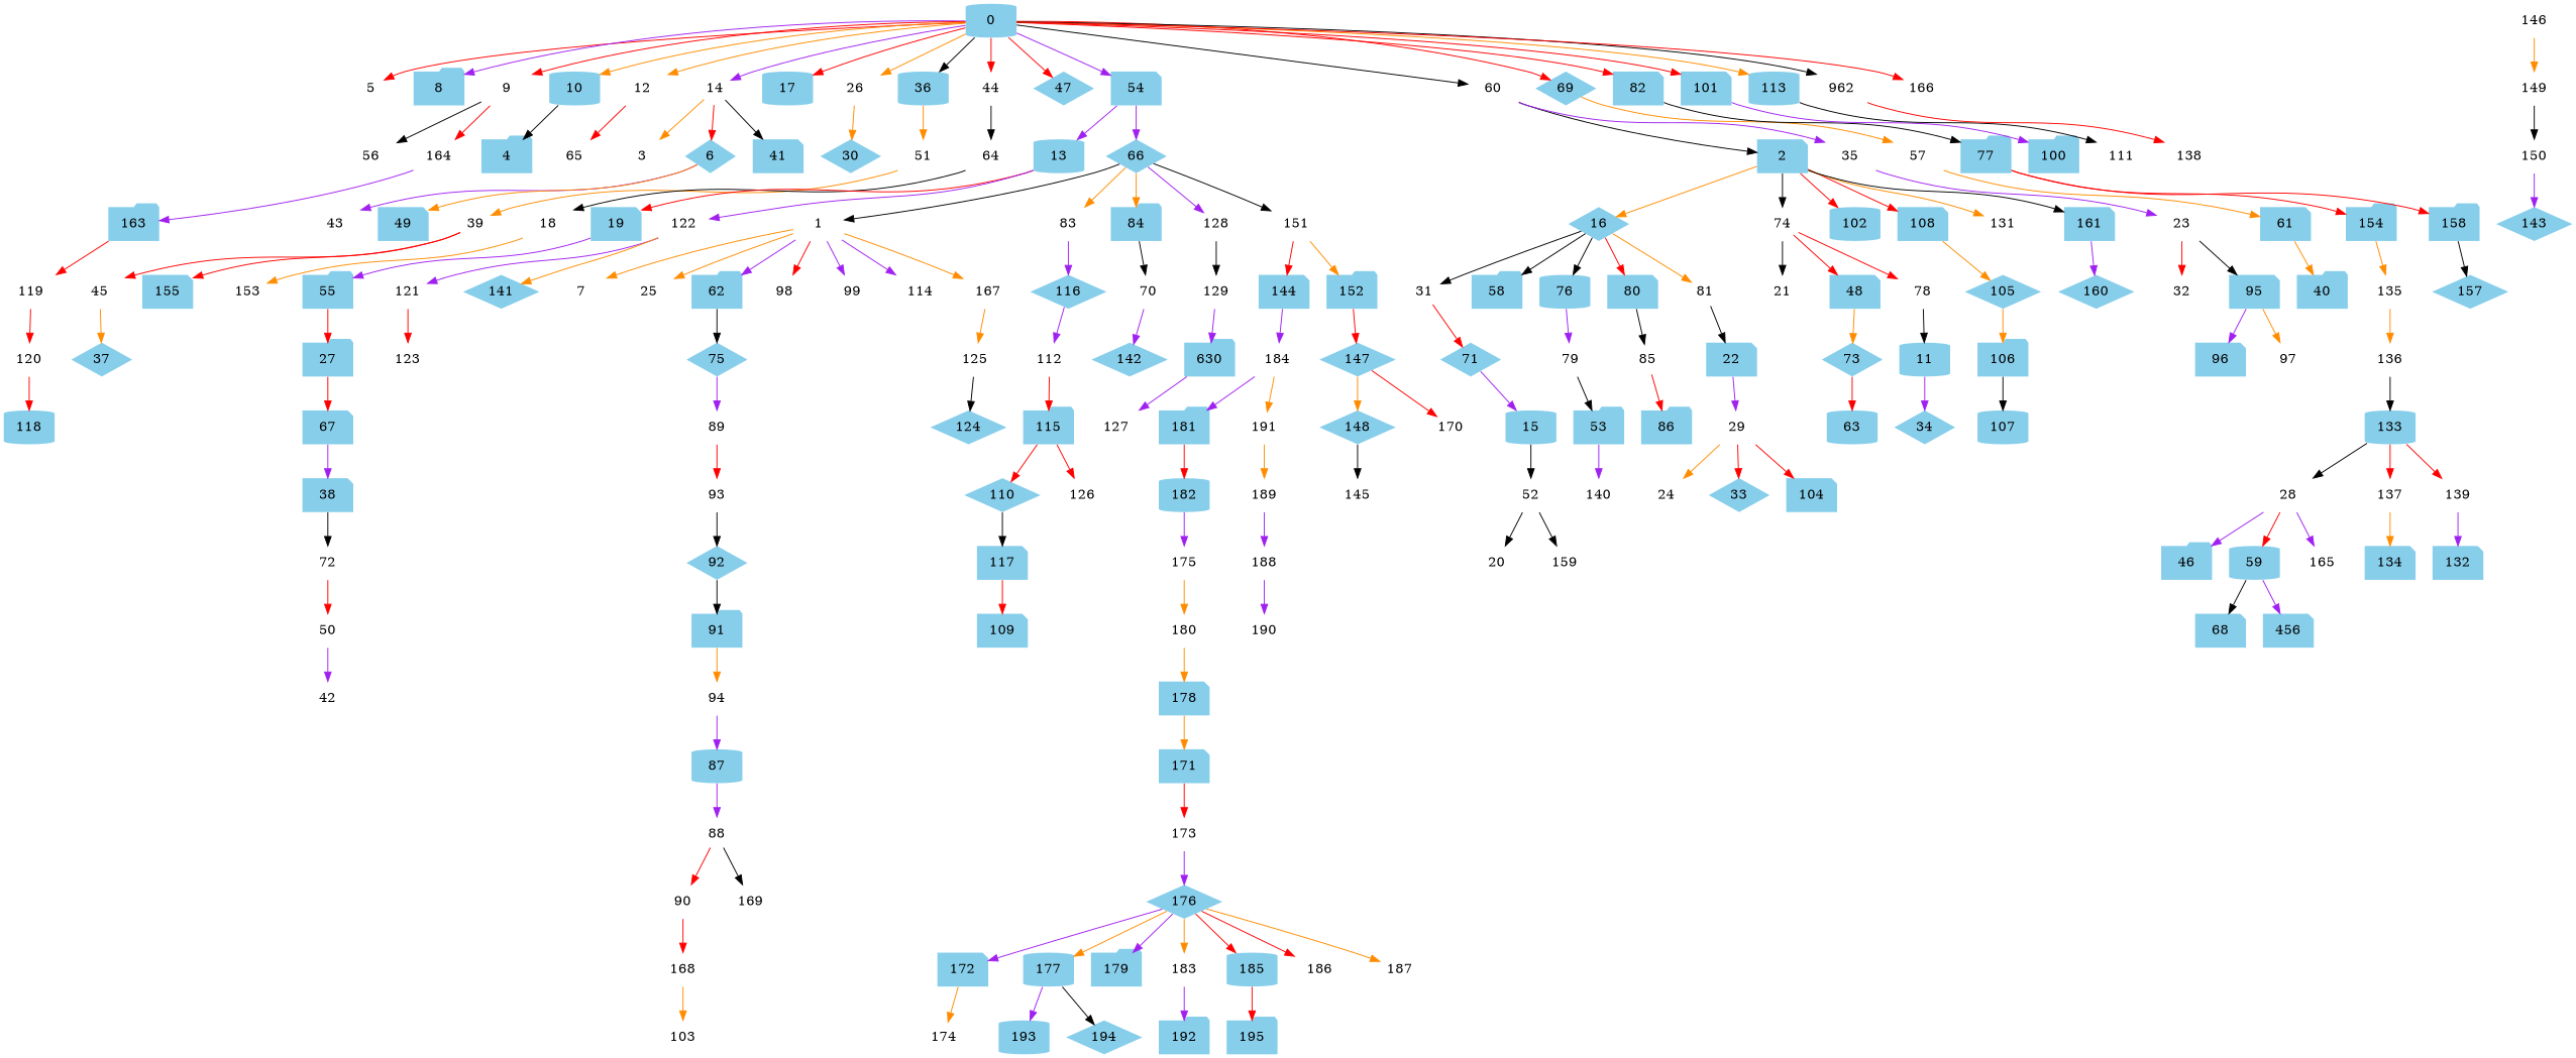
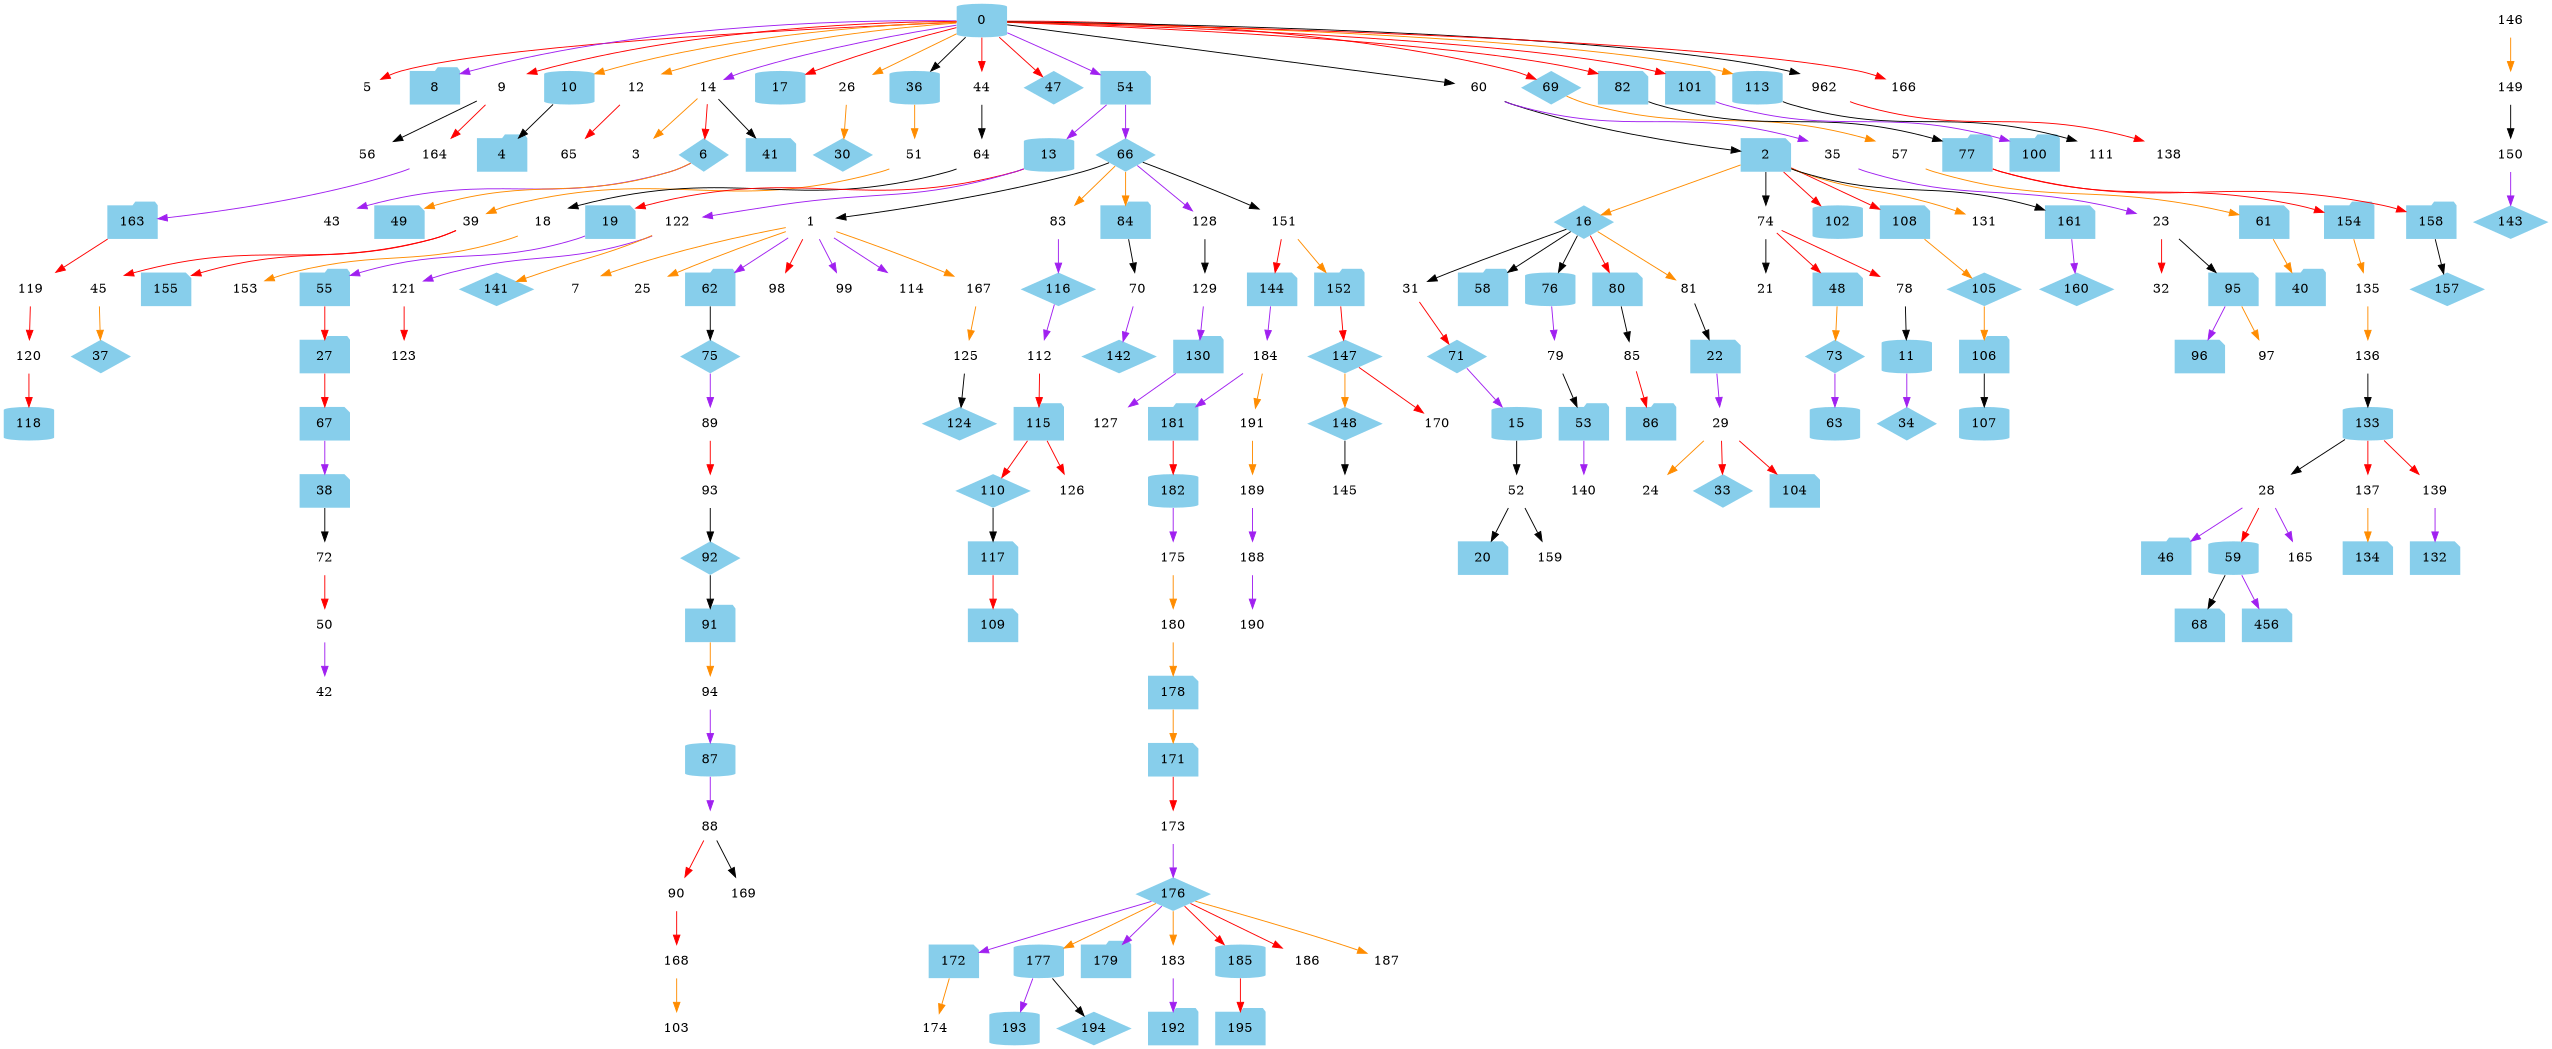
  digraph {
    node [color=purple fillcolor=skyblue penwidth=0 shape=diamond style=filled]
    edge [color=red]
    0 [shape=cylinder]
    5 [fillcolor=white]
    8 [shape=folder]
    9 [fillcolor=white shape=folder]
    10 [shape=cylinder]
    12 [fillcolor=white shape=note]
    14 [color=black fillcolor=white]
    17 [shape=cylinder]
    26 [fillcolor=white shape=cylinder]
    36 [shape=cylinder]
    44 [fillcolor=white shape=cylinder]
    47
    54 [shape=note]
    60 [fillcolor=white shape=cylinder]
    69
    82 [shape=note]
    101 [shape=note]
    113 [color=black shape=cylinder]
    n19 [fillcolor=white label=962 shape=folder]
    166 [fillcolor=white]
    56 [fillcolor=white shape=note]
    164 [fillcolor=white shape=cylinder]
    4 [color=black shape=folder]
    65 [fillcolor=white shape=cylinder]
    3 [fillcolor=white shape=note]
    6 [color=black]
    41 [shape=note]
    30
    51 [color=black fillcolor=white shape=cylinder]
    64 [fillcolor=white shape=folder]
    13 [color=black shape=cylinder]
    66 [color=black]
    2 [shape=note]
    35 [color=black fillcolor=white shape=folder]
    57 [color=black fillcolor=white shape=folder]
    77 [shape=folder]
    100 [shape=folder]
    111 [color=black fillcolor=white shape=cylinder]
    138 [color=black fillcolor=white shape=note]
    1 [color=black fillcolor=white shape=cylinder]
    7 [color=black fillcolor=white shape=cylinder]
    25 [fillcolor=white shape=cylinder]
    62 [shape=folder]
    98 [fillcolor=white shape=cylinder]
    99 [fillcolor=white shape=note]
    114 [fillcolor=white shape=folder]
    167 [fillcolor=white shape=note]
    75
    125 [fillcolor=white shape=cylinder]
    16
    74 [fillcolor=white]
    102 [shape=cylinder]
    108 [color=black shape=note]
    131 [color=black fillcolor=white]
    161 [color=black shape=note]
    31 [fillcolor=white]
    58 [shape=folder]
    76 [shape=cylinder]
    80 [color=black shape=note]
    81 [fillcolor=white]
    21 [fillcolor=white]
    48 [shape=note]
    78 [fillcolor=white shape=folder]
    105
    160 [color=black]
    43 [fillcolor=white shape=cylinder]
    49 [color=black shape=note]
    163 [color=black shape=folder]
    11 [color=black shape=cylinder]
    34 [color=black]
    19 [color=black shape=note]
    122 [color=black fillcolor=white shape=note]
    55 [color=black shape=folder]
    121 [color=black fillcolor=white]
    141
    15 [shape=cylinder]
    52 [color=black fillcolor=white shape=folder]
-   20 [color=black fillcolor=white shape=note]
+   20 [color=black shape=note]
    159 [color=black fillcolor=white shape=folder]
    71
    79 [color=black fillcolor=white shape=cylinder]
    85 [color=black fillcolor=white]
    22 [shape=note]
    18 [fillcolor=white shape=cylinder]
    153 [color=black fillcolor=white]
    27 [color=black shape=folder]
    29 [color=black fillcolor=white shape=note]
    24 [color=black fillcolor=white shape=cylinder]
    33 [color=black]
    104 [shape=note]
    23 [fillcolor=white shape=cylinder]
    32 [color=black fillcolor=white]
    95 [color=black shape=note]
    96 [shape=note]
    97 [color=black fillcolor=white shape=note]
    67 [shape=note]
    38 [color=black shape=note]
    28 [fillcolor=white shape=folder]
    46 [color=black shape=folder]
    59 [shape=cylinder]
    165 [color=black fillcolor=white shape=cylinder]
    68 [color=black shape=note]
    n103 [color=black label=456 shape=note]
    39 [fillcolor=white]
    72 [fillcolor=white shape=folder]
    50 [color=black fillcolor=white]
    45 [fillcolor=white shape=note]
    155 [color=black shape=note]
    37
    40 [color=black shape=folder]
    42 [color=black fillcolor=white]
    73
    63 [color=black shape=cylinder]
    53 [color=black shape=folder]
    140 [fillcolor=white shape=note]
    83 [fillcolor=white shape=folder]
    84 [shape=folder]
    128 [color=black fillcolor=white]
    151 [fillcolor=white shape=folder]
    61 [color=black shape=note]
    89 [fillcolor=white shape=note]
    116 [color=black]
    70 [color=black fillcolor=white shape=cylinder]
    129 [color=black fillcolor=white shape=cylinder]
    144 [shape=note]
    152 [shape=folder]
    142
    93 [fillcolor=white]
    154 [color=black shape=folder]
    158 [shape=folder]
    135 [color=black fillcolor=white shape=note]
    157
    86 [shape=folder]
    112 [fillcolor=white shape=note]
    87 [shape=cylinder]
    88 [fillcolor=white]
    90 [fillcolor=white shape=cylinder]
    169 [color=black fillcolor=white shape=note]
    168 [fillcolor=white shape=folder]
    92 [color=black]
    103 [color=black fillcolor=white shape=folder]
    91 [shape=folder]
    94 [fillcolor=white shape=cylinder]
    106 [shape=folder]
    107 [color=black shape=cylinder]
    109 [color=black shape=note]
    110 [color=black]
    117 [shape=note]
    115 [color=black shape=folder]
    126 [color=black fillcolor=white shape=folder]
    118 [shape=cylinder]
    119 [color=black fillcolor=white shape=folder]
    120 [color=black fillcolor=white shape=folder]
    123 [color=black fillcolor=white shape=folder]
    124
    127 [color=black fillcolor=white shape=note]
-   130 [shape=folder label=630]
+   130 [shape=folder]
    132 [color=black shape=note]
    133 [color=black shape=cylinder]
    137 [color=black fillcolor=white shape=cylinder]
    139 [fillcolor=white shape=cylinder]
    134 [shape=note]
    136 [color=black fillcolor=white shape=cylinder]
    184 [color=black fillcolor=white shape=folder]
    181 [shape=folder]
    191 [color=black fillcolor=white]
    145 [color=black fillcolor=white]
    146 [color=black fillcolor=white shape=note]
    149 [color=black fillcolor=white shape=cylinder]
    150 [color=black fillcolor=white]
    147 [color=black]
    148 [color=black]
    170 [color=black fillcolor=white]
    143
    171 [color=black shape=note]
    173 [fillcolor=white shape=folder]
    176 [color=black]
    172 [shape=note]
    174 [color=black fillcolor=white]
    177 [shape=cylinder]
    179 [shape=folder]
    183 [fillcolor=white shape=folder]
    185 [shape=cylinder]
    186 [color=black fillcolor=white shape=note]
    187 [fillcolor=white]
    175 [fillcolor=white shape=note]
    180 [color=black fillcolor=white shape=cylinder]
    178 [shape=note]
    193 [color=black shape=cylinder]
    194 [color=black]
    192 [color=black shape=folder]
    195 [color=black shape=folder]
    182 [shape=cylinder]
    189 [fillcolor=white]
    188 [color=black fillcolor=white shape=note]
    190 [color=black fillcolor=white shape=folder]
    0 -> 5
    0 -> 8 [color=purple]
    0 -> 9
    0 -> 10 [color=darkorange]
    0 -> 12 [color=darkorange]
    0 -> 14 [color=purple]
    0 -> 17
    0 -> 26 [color=darkorange]
    0 -> 36 [color=black]
    0 -> 44
    0 -> 47
    0 -> 54 [color=purple]
    0 -> 60 [color=black]
    0 -> 69
    0 -> 82
    0 -> 101
    0 -> 113 [color=darkorange]
    0 -> n19 [color=black]
    0 -> 166
    9 -> 56 [color=black]
    9 -> 164
    10 -> 4 [color=black]
    12 -> 65
    14 -> 3 [color=darkorange]
    14 -> 6
    14 -> 41 [color=black]
    26 -> 30 [color=darkorange]
    36 -> 51 [color=darkorange]
    44 -> 64 [color=black]
    54 -> 13 [color=purple]
    54 -> 66 [color=purple]
    60 -> 2 [color=black]
    60 -> 35 [color=purple]
    69 -> 57 [color=darkorange]
    82 -> 77 [color=black]
    101 -> 100 [color=purple]
    113 -> 111 [color=black]
    n19 -> 138
    164 -> 163 [color=purple]
    6 -> 43 [color=purple]
    6 -> 49 [color=darkorange]
    51 -> 39 [color=darkorange]
    64 -> 18 [color=black]
    13 -> 19
    13 -> 122 [color=purple]
    66 -> 1 [color=black]
    66 -> 83 [color=darkorange]
    66 -> 84 [color=darkorange]
    66 -> 128 [color=purple]
    66 -> 151 [color=black]
    2 -> 16 [color=darkorange]
    2 -> 74 [color=black]
    2 -> 102
    2 -> 108
    2 -> 131 [color=darkorange]
    2 -> 161 [color=black]
    35 -> 23 [color=purple]
    57 -> 61 [color=darkorange]
    77 -> 154
    77 -> 158
    1 -> 7 [color=darkorange]
    1 -> 25 [color=darkorange]
    1 -> 62 [color=purple]
    1 -> 98
    1 -> 99 [color=purple]
    1 -> 114 [color=purple]
    1 -> 167 [color=darkorange]
    62 -> 75 [color=black]
    167 -> 125 [color=darkorange]
    75 -> 89 [color=purple]
    125 -> 124 [color=black]
    16 -> 31 [color=black]
    16 -> 58 [color=black]
    16 -> 76 [color=black]
    16 -> 80
    16 -> 81 [color=darkorange]
    74 -> 21 [color=black]
    74 -> 48
    74 -> 78
    108 -> 105 [color=darkorange]
    161 -> 160 [color=purple]
    31 -> 71
    76 -> 79 [color=purple]
    80 -> 85 [color=black]
    81 -> 22 [color=black]
    48 -> 73 [color=darkorange]
    78 -> 11 [color=black]
    105 -> 106 [color=darkorange]
    163 -> 119
    11 -> 34 [color=purple]
    19 -> 55 [color=purple]
    122 -> 121 [color=purple]
    122 -> 141 [color=darkorange]
    55 -> 27
    121 -> 123
    15 -> 52 [color=black]
    52 -> 20 [color=black]
    52 -> 159 [color=black]
    71 -> 15 [color=purple]
    79 -> 53 [color=black]
    85 -> 86
    22 -> 29 [color=purple]
    18 -> 153 [color=darkorange]
    27 -> 67
    29 -> 24 [color=darkorange]
    29 -> 33
    29 -> 104
    23 -> 32
    23 -> 95 [color=black]
    95 -> 96 [color=purple]
    95 -> 97 [color=darkorange]
    67 -> 38 [color=purple]
    38 -> 72 [color=black]
    28 -> 46 [color=purple]
    28 -> 59
    28 -> 165 [color=purple]
    59 -> 68 [color=black]
    59 -> n103 [color=purple]
    39 -> 45
    39 -> 155
    72 -> 50
    50 -> 42 [color=purple]
    45 -> 37 [color=darkorange]
-   73 -> 63
+   73 -> 63 [color=purple]
    53 -> 140 [color=purple]
    83 -> 116 [color=purple]
    84 -> 70 [color=black]
    128 -> 129 [color=black]
    151 -> 144
    151 -> 152 [color=darkorange]
    61 -> 40 [color=darkorange]
    89 -> 93
    116 -> 112 [color=purple]
    70 -> 142 [color=purple]
    129 -> 130 [color=purple]
    144 -> 184 [color=purple]
    152 -> 147
    93 -> 92 [color=black]
    154 -> 135 [color=darkorange]
    158 -> 157 [color=black]
    135 -> 136 [color=darkorange]
    112 -> 115
    87 -> 88 [color=purple]
    88 -> 90
    88 -> 169 [color=black]
    90 -> 168
    168 -> 103 [color=darkorange]
    92 -> 91 [color=black]
    91 -> 94 [color=darkorange]
    94 -> 87 [color=purple]
    106 -> 107 [color=black]
    110 -> 117 [color=black]
    117 -> 109
    115 -> 110
    115 -> 126
    119 -> 120
    120 -> 118
    130 -> 127 [color=purple]
    133 -> 28 [color=black]
    133 -> 137
    133 -> 139
    137 -> 134 [color=darkorange]
    139 -> 132 [color=purple]
    136 -> 133 [color=black]
    184 -> 181 [color=purple]
    184 -> 191 [color=darkorange]
    181 -> 182
    191 -> 189 [color=darkorange]
    146 -> 149 [color=darkorange]
    149 -> 150 [color=black]
    150 -> 143 [color=purple]
    147 -> 148 [color=darkorange]
    147 -> 170
    148 -> 145 [color=black]
    171 -> 173
    173 -> 176 [color=purple]
    176 -> 172 [color=purple]
    176 -> 177 [color=darkorange]
    176 -> 179 [color=purple]
    176 -> 183 [color=darkorange]
    176 -> 185
    176 -> 186
    176 -> 187 [color=darkorange]
    172 -> 174 [color=darkorange]
    177 -> 193 [color=purple]
    177 -> 194 [color=black]
    183 -> 192 [color=purple]
    185 -> 195
    175 -> 180 [color=darkorange]
    180 -> 178 [color=darkorange]
    178 -> 171 [color=darkorange]
    182 -> 175 [color=purple]
    189 -> 188 [color=purple]
    188 -> 190 [color=purple]
  }
